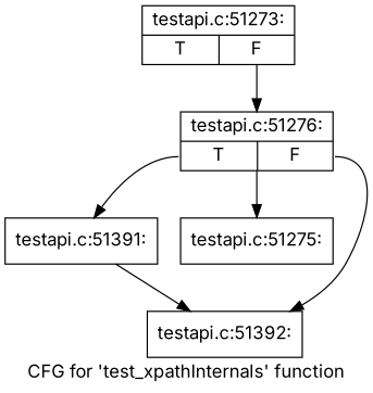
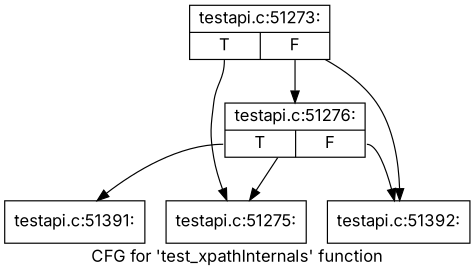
  digraph {
    fontname=Inter
    label="CFG for 'test_xpathInternals' function"
    node [fontname=Inter shape=record]
    edge [fontname=Inter]
    n1 [label="{testapi.c:51273:|{<s0>T|<s1>F}}"]
    n2 [label="{testapi.c:51275:}"]
    n3 [label="{testapi.c:51276:|{<s0>T|<s1>F}}"]
    n4 [label="{testapi.c:51391:}"]
    n5 [label="{testapi.c:51392:}"]
+   n1 -> n2 [tailport=s0]
    n1 -> n3 [tailport=s1]
    n3 -> n2
    n3 -> n4 [tailport=s0]
    n3 -> n5 [tailport=s1]
-   n4 -> n5
+   n1 -> n5
  }
